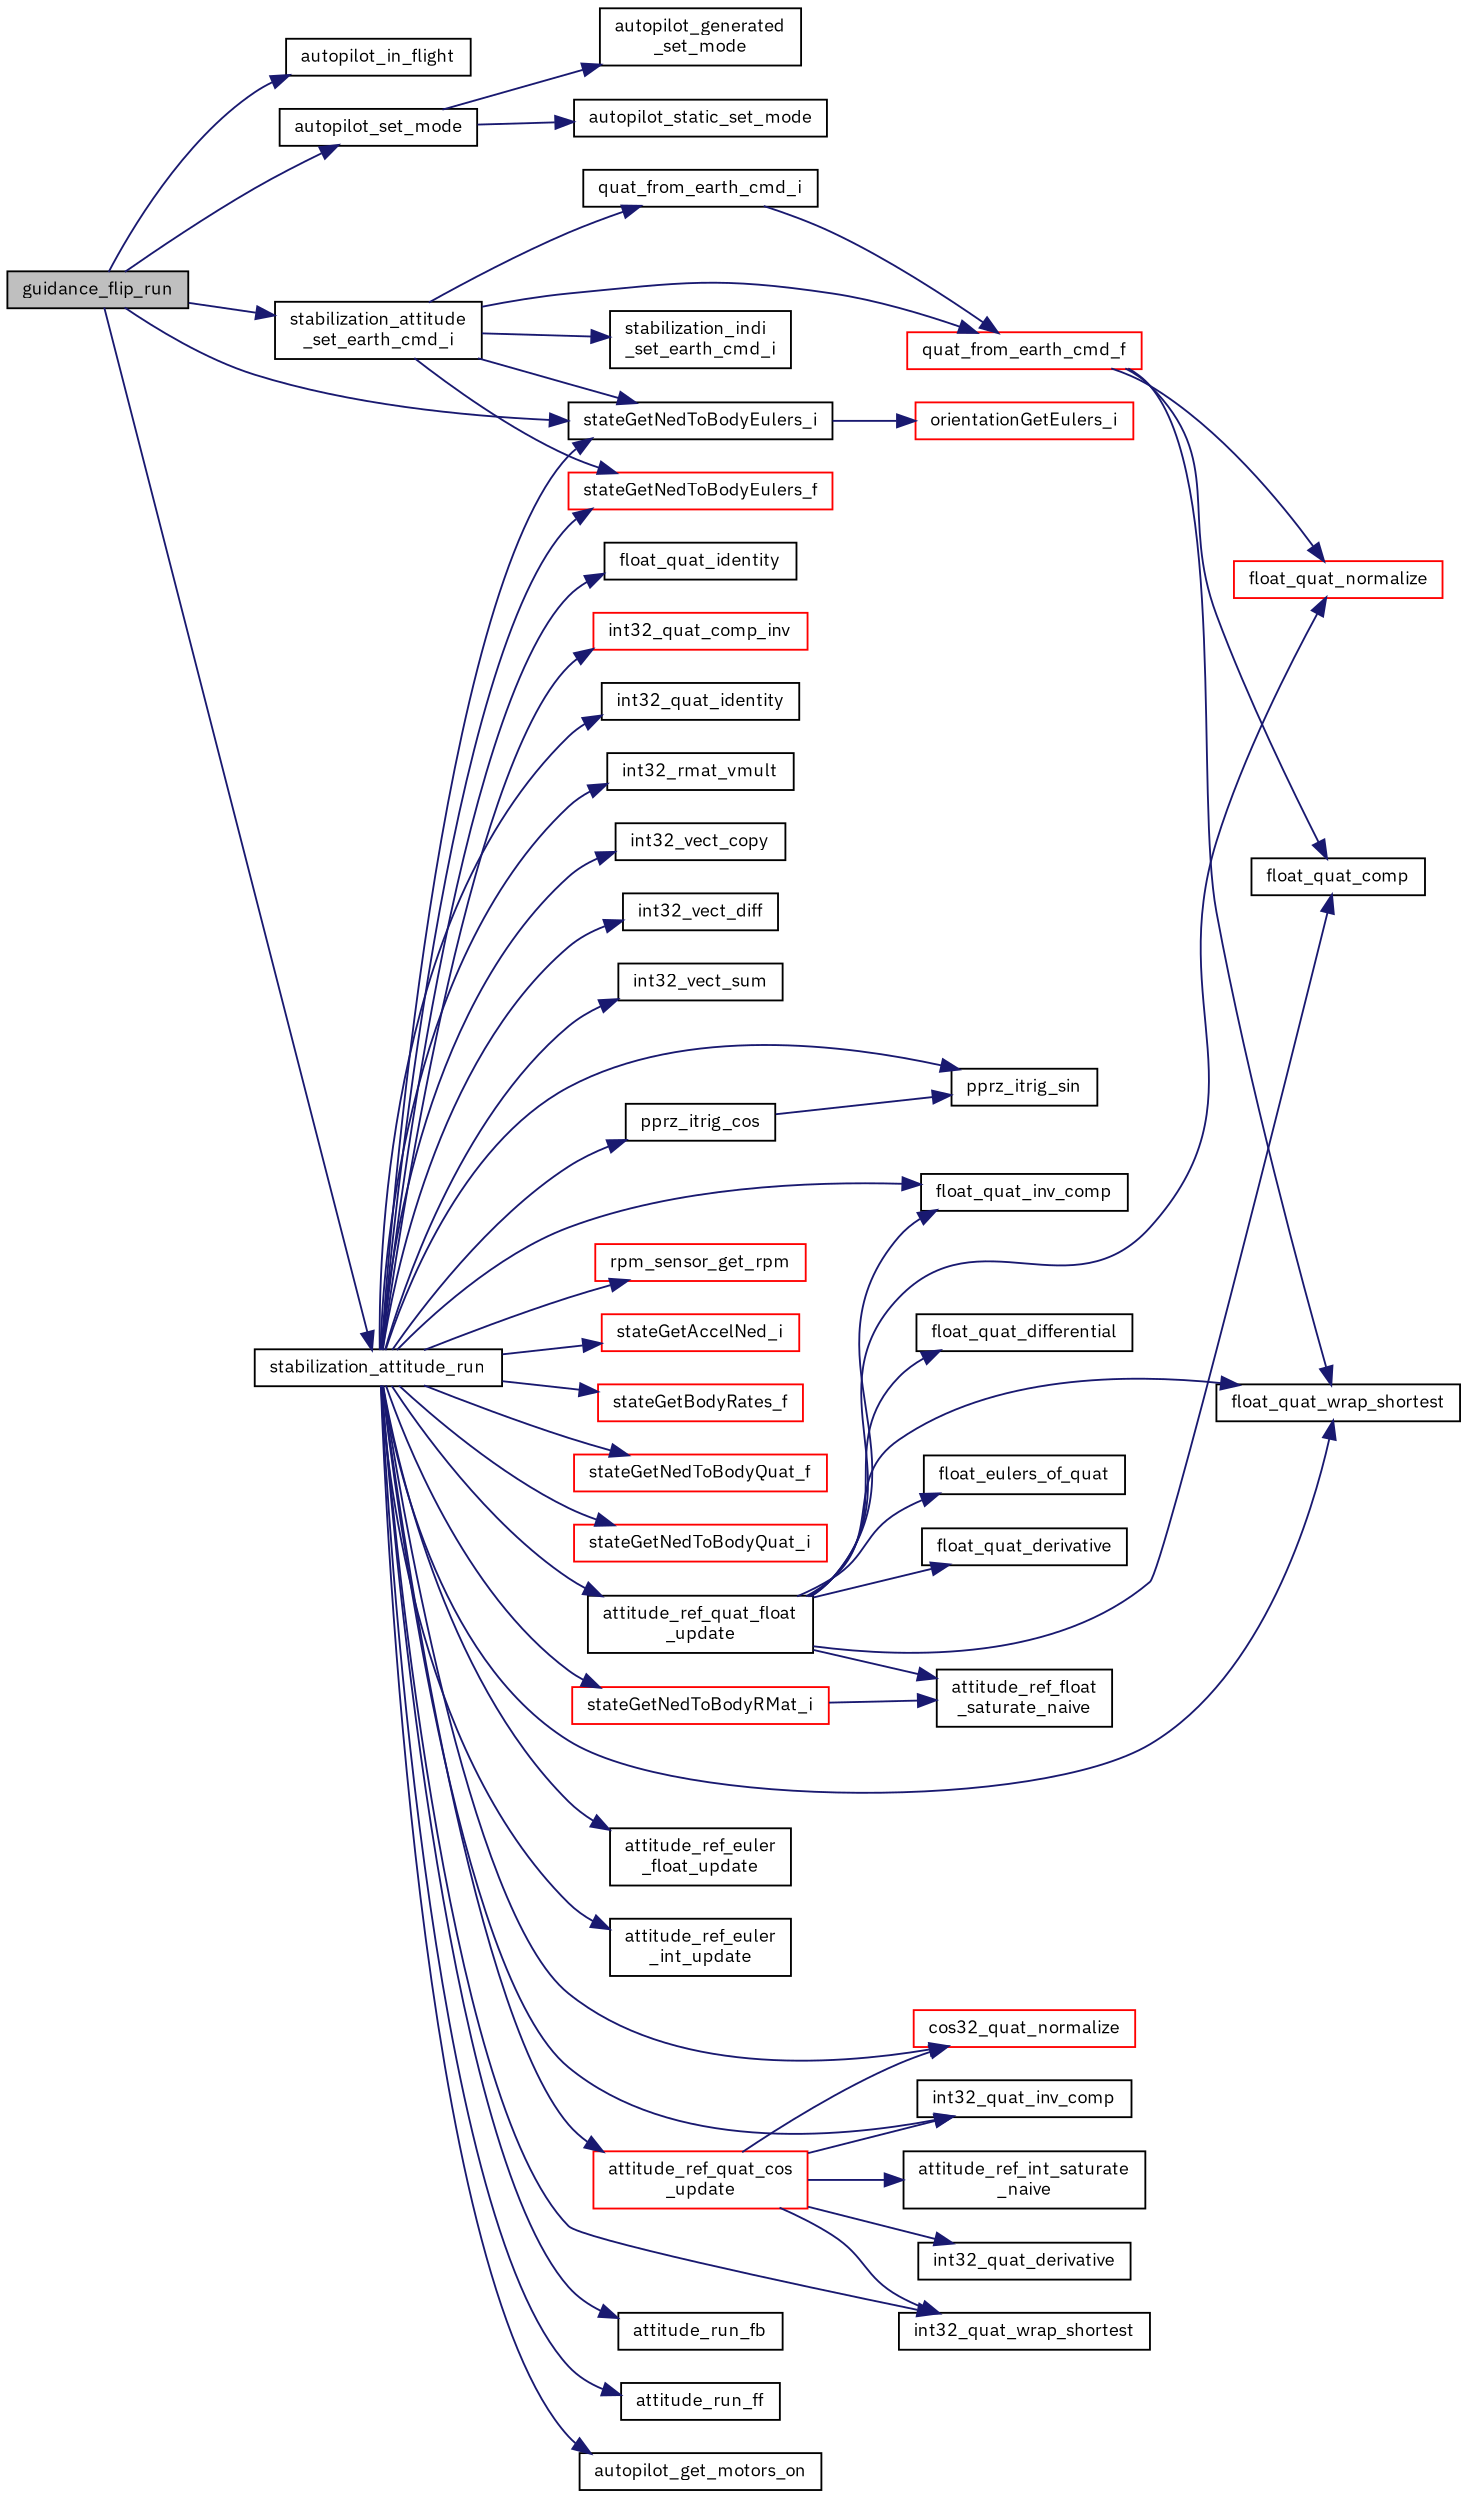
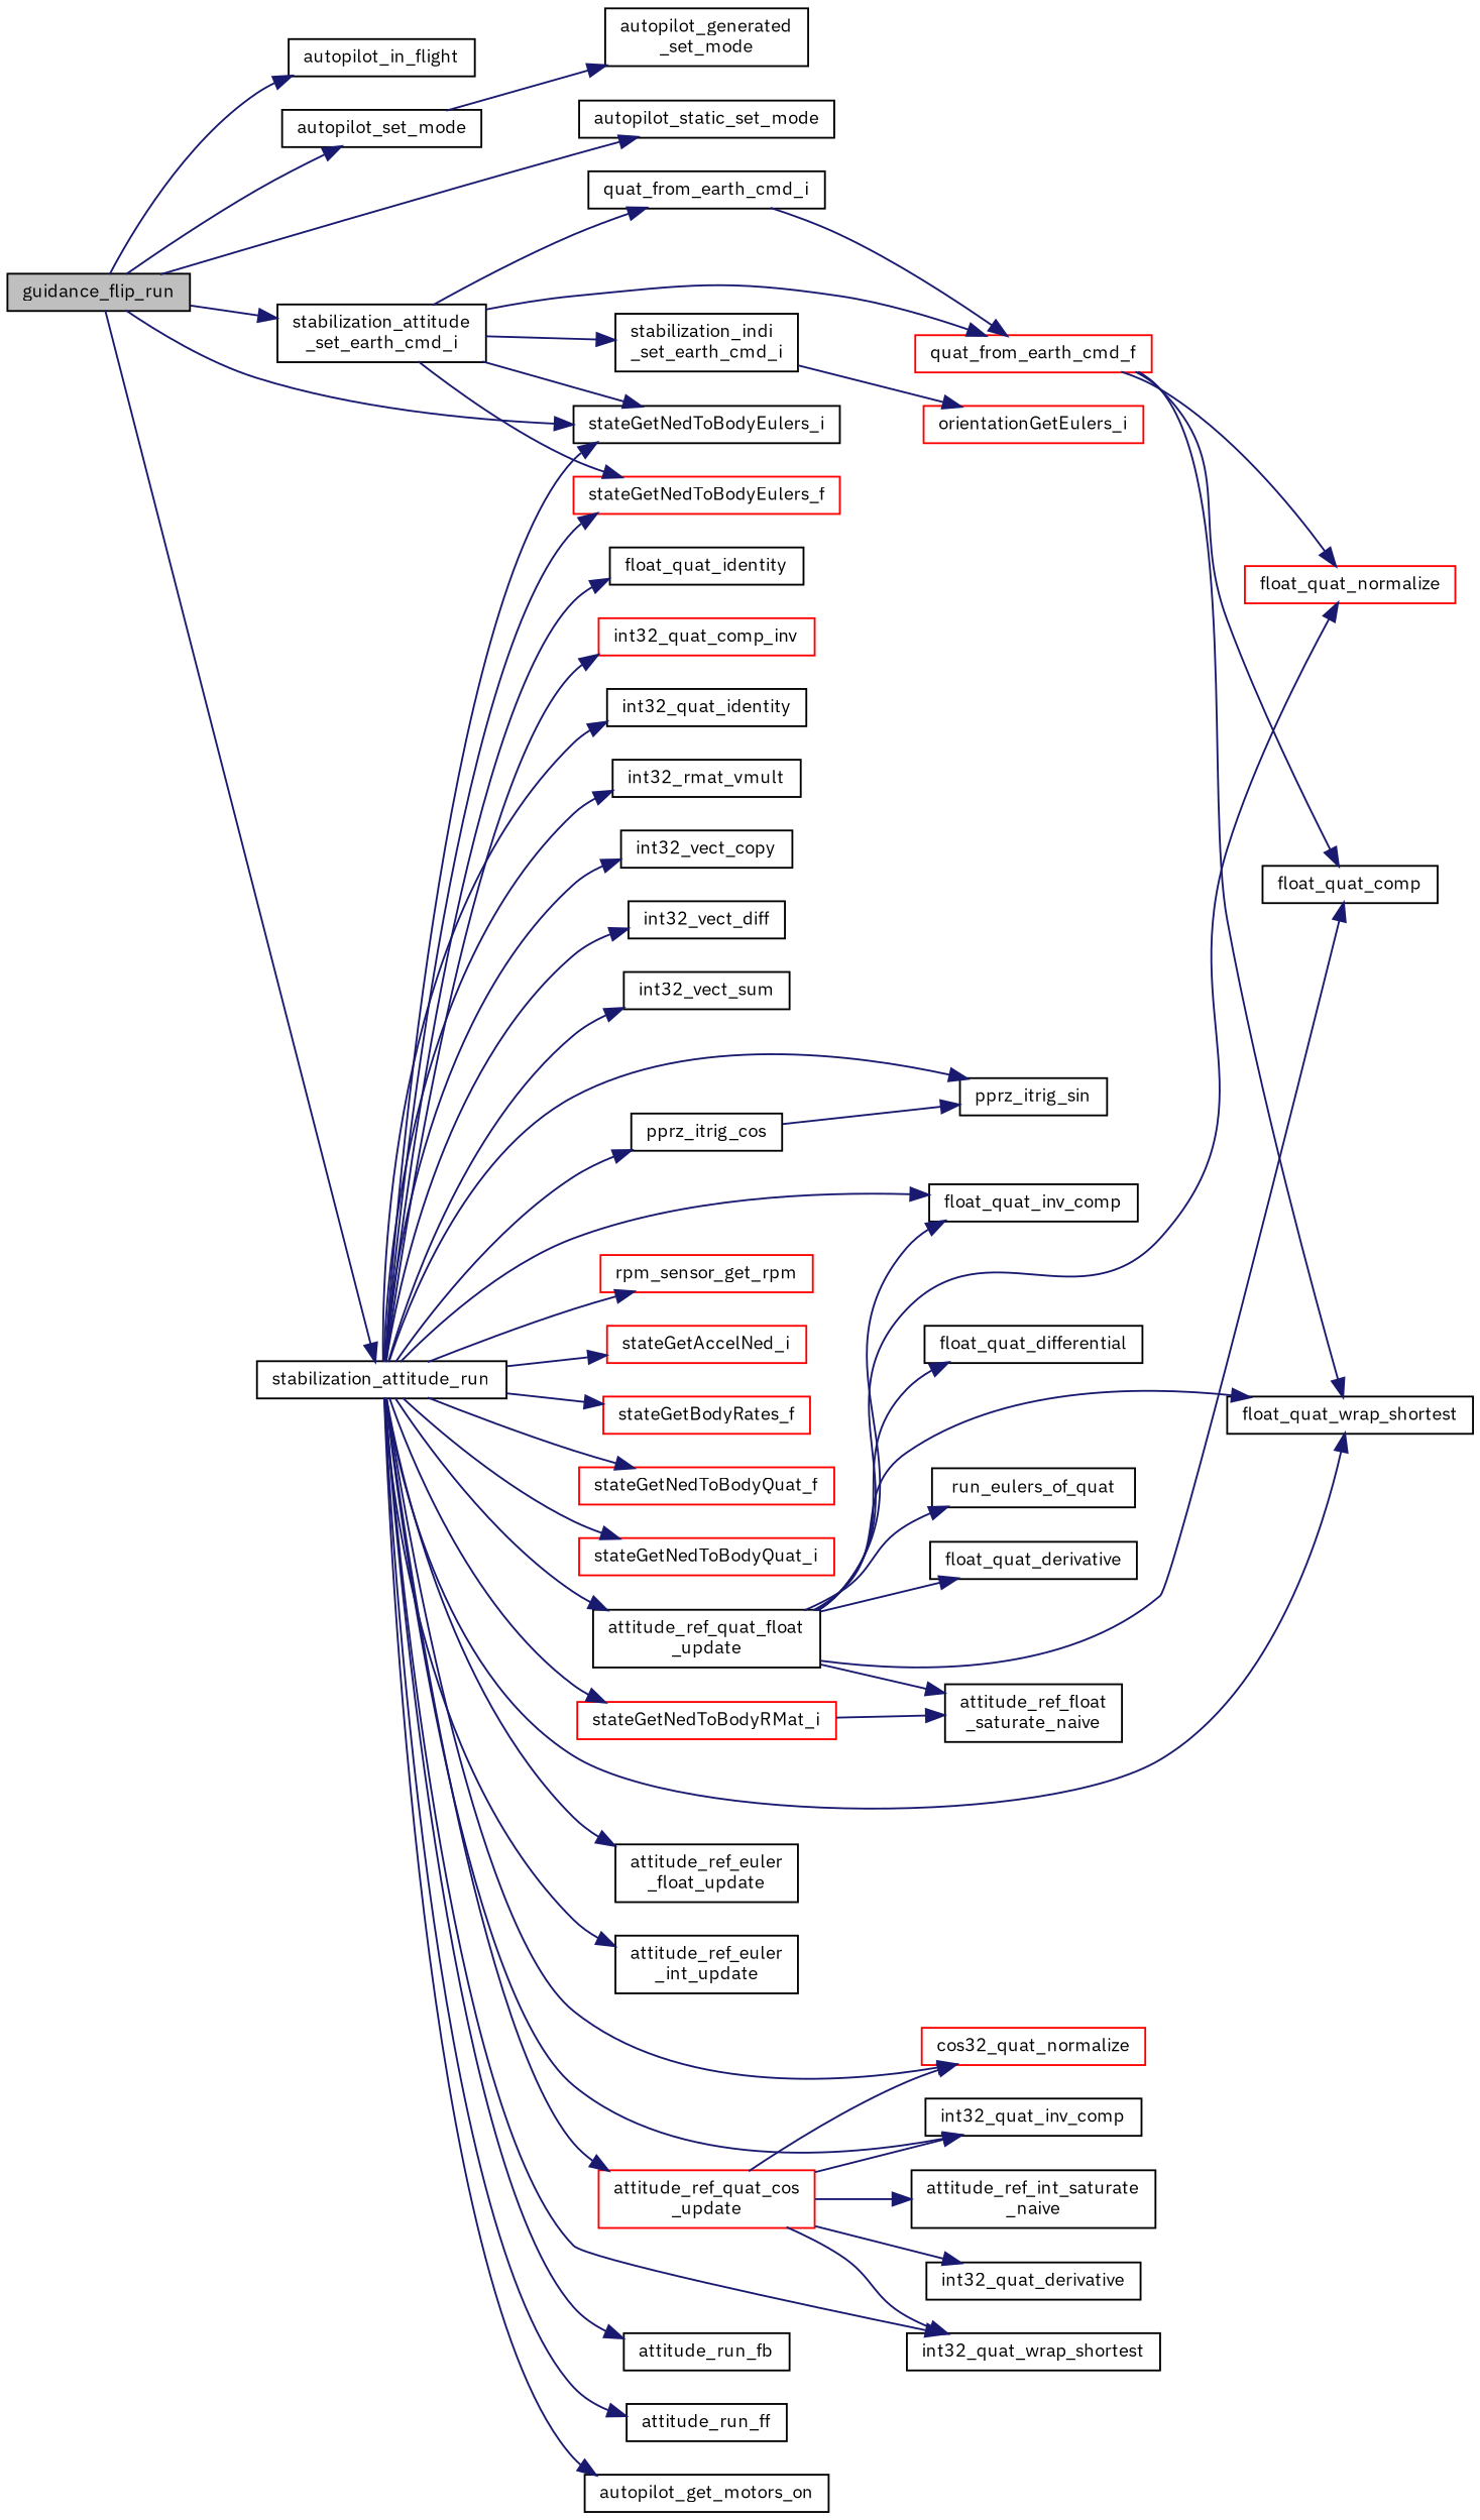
  digraph {
    fontname="IBM Plex Sans"
    rankdir=LR
    node [color=black fillcolor=white fontname="IBM Plex Sans" fontsize=10 shape=record style=filled]
    edge [color=midnightblue fontname="IBM Plex Sans" fontsize=10 labelfontname=FreeSans labelfontsize=10 style=solid]
    n1 [fillcolor=grey75 fontcolor=black height=0.2 label=guidance_flip_run width=0.4]
    n2 [height=0.2 label=autopilot_in_flight width=0.4]
    n3 [height=0.2 label=autopilot_set_mode width=0.4]
    n4 [height=0.2 label=stabilization_attitude_run width=0.4]
    n5 [height=0.2 label=stateGetNedToBodyEulers_i width=0.4]
    n6 [height=0.2 label="stabilization_attitude\l_set_earth_cmd_i" width=0.4]
    n7 [height=0.2 label="autopilot_generated\l_set_mode" width=0.4]
    n8 [height=0.2 label=autopilot_static_set_mode width=0.4]
    n9 [height=0.2 label="attitude_ref_euler\l_float_update" width=0.4]
    n10 [height=0.2 label="attitude_ref_euler\l_int_update" width=0.4]
    n11 [height=0.2 label="attitude_ref_quat_float\l_update" width=0.4]
    n12 [height=0.2 label=float_quat_inv_comp width=0.4]
    n13 [height=0.2 label=float_quat_wrap_shortest width=0.4]
    n14 [color=red height=0.2 label="attitude_ref_quat_cos\l_update" width=0.4]
    n15 [color=red height=0.2 label=cos32_quat_normalize width=0.4]
    n16 [height=0.2 label=int32_quat_inv_comp width=0.4]
    n17 [height=0.2 label=int32_quat_wrap_shortest width=0.4]
    n18 [height=0.2 label=attitude_run_fb width=0.4]
    n19 [height=0.2 label=attitude_run_ff width=0.4]
    n20 [height=0.2 label=autopilot_get_motors_on width=0.4]
    n21 [height=0.2 label=float_quat_identity width=0.4]
    n22 [color=red height=0.2 label=int32_quat_comp_inv width=0.4]
    n23 [height=0.2 label=int32_quat_identity width=0.4]
    n24 [height=0.2 label=int32_rmat_vmult width=0.4]
    n25 [height=0.2 label=int32_vect_copy width=0.4]
    n26 [height=0.2 label=int32_vect_diff width=0.4]
    n27 [height=0.2 label=int32_vect_sum width=0.4]
    n28 [height=0.2 label=pprz_itrig_cos width=0.4]
    n29 [height=0.2 label=pprz_itrig_sin width=0.4]
    n30 [color=red height=0.2 label=rpm_sensor_get_rpm width=0.4]
    n31 [color=red height=0.2 label=stateGetAccelNed_i width=0.4]
    n32 [color=red height=0.2 label=stateGetBodyRates_f width=0.4]
    n33 [color=red height=0.2 label=stateGetNedToBodyEulers_f width=0.4]
    n34 [color=red height=0.2 label=stateGetNedToBodyQuat_f width=0.4]
    n35 [color=red height=0.2 label=stateGetNedToBodyQuat_i width=0.4]
    n36 [color=red height=0.2 label=stateGetNedToBodyRMat_i width=0.4]
    n37 [color=red height=0.2 label=orientationGetEulers_i width=0.4]
    n38 [color=red height=0.2 label=quat_from_earth_cmd_f width=0.4]
    n39 [height=0.2 label=quat_from_earth_cmd_i width=0.4]
    n40 [height=0.2 label="stabilization_indi\l_set_earth_cmd_i" width=0.4]
    n41 [height=0.2 label="attitude_ref_float\l_saturate_naive" width=0.4]
    n42 [height=0.2 label=float_quat_derivative width=0.4]
    n43 [height=0.2 label=float_quat_differential width=0.4]
    n44 [height=0.2 label=float_quat_comp width=0.4]
    n45 [color=red height=0.2 label=float_quat_normalize width=0.4]
-   n46 [height=0.2 label=float_eulers_of_quat width=0.4]
+   n46 [height=0.2 label=run_eulers_of_quat width=0.4]
    n47 [height=0.2 label=int32_quat_derivative width=0.4]
    n48 [height=0.2 label="attitude_ref_int_saturate\l_naive" width=0.4]
    n1 -> n2
    n1 -> n3
    n1 -> n4
    n1 -> n5
    n1 -> n6
    n3 -> n7
-   n3 -> n8
+   n1 -> n8
    n4 -> n5
    n4 -> n9
    n4 -> n10
    n4 -> n11
    n4 -> n12
    n4 -> n13
    n4 -> n14
    n4 -> n15
    n4 -> n16
    n4 -> n17
    n4 -> n18
    n4 -> n19
    n4 -> n20
    n4 -> n21
    n4 -> n22
    n4 -> n23
    n4 -> n24
    n4 -> n25
    n4 -> n26
    n4 -> n27
    n4 -> n28
    n4 -> n29
    n4 -> n30
    n4 -> n31
    n4 -> n32
    n4 -> n33
    n4 -> n34
    n4 -> n35
    n4 -> n36
-   n5 -> n37
+   n40 -> n37
    n6 -> n5
    n6 -> n33
    n6 -> n38
    n6 -> n39
    n6 -> n40
    n11 -> n12
    n11 -> n13
    n11 -> n41
    n11 -> n42
    n11 -> n43
    n11 -> n44
    n11 -> n45
    n11 -> n46
    n14 -> n15
    n14 -> n16
    n14 -> n17
    n14 -> n47
    n14 -> n48
    n28 -> n29
    n36 -> n41
    n38 -> n13
    n38 -> n44
    n38 -> n45
    n39 -> n38
  }
